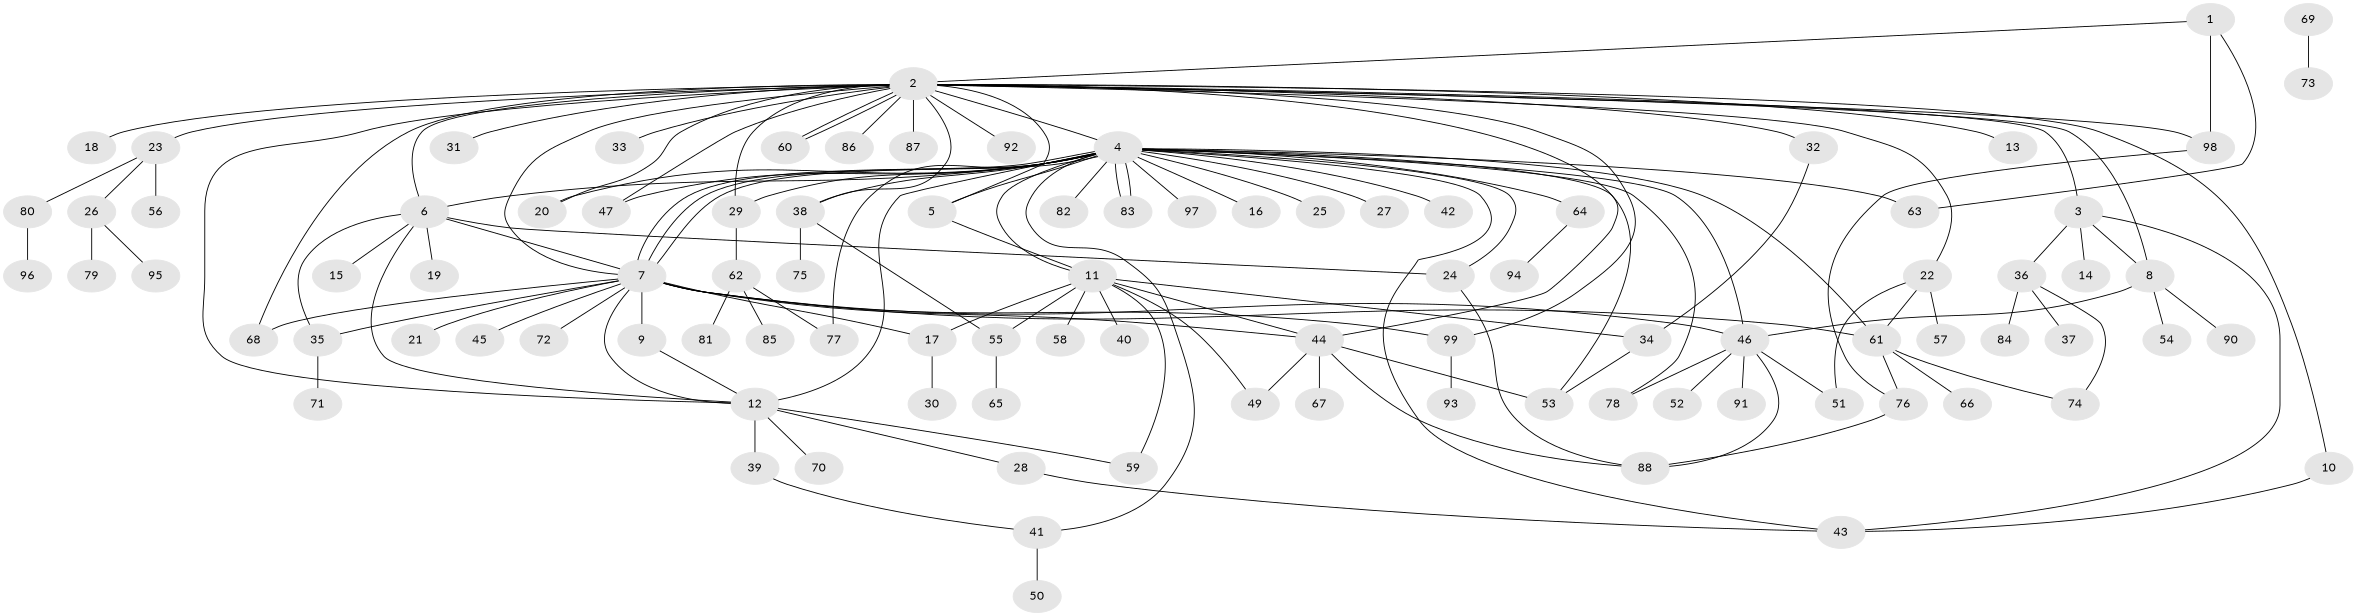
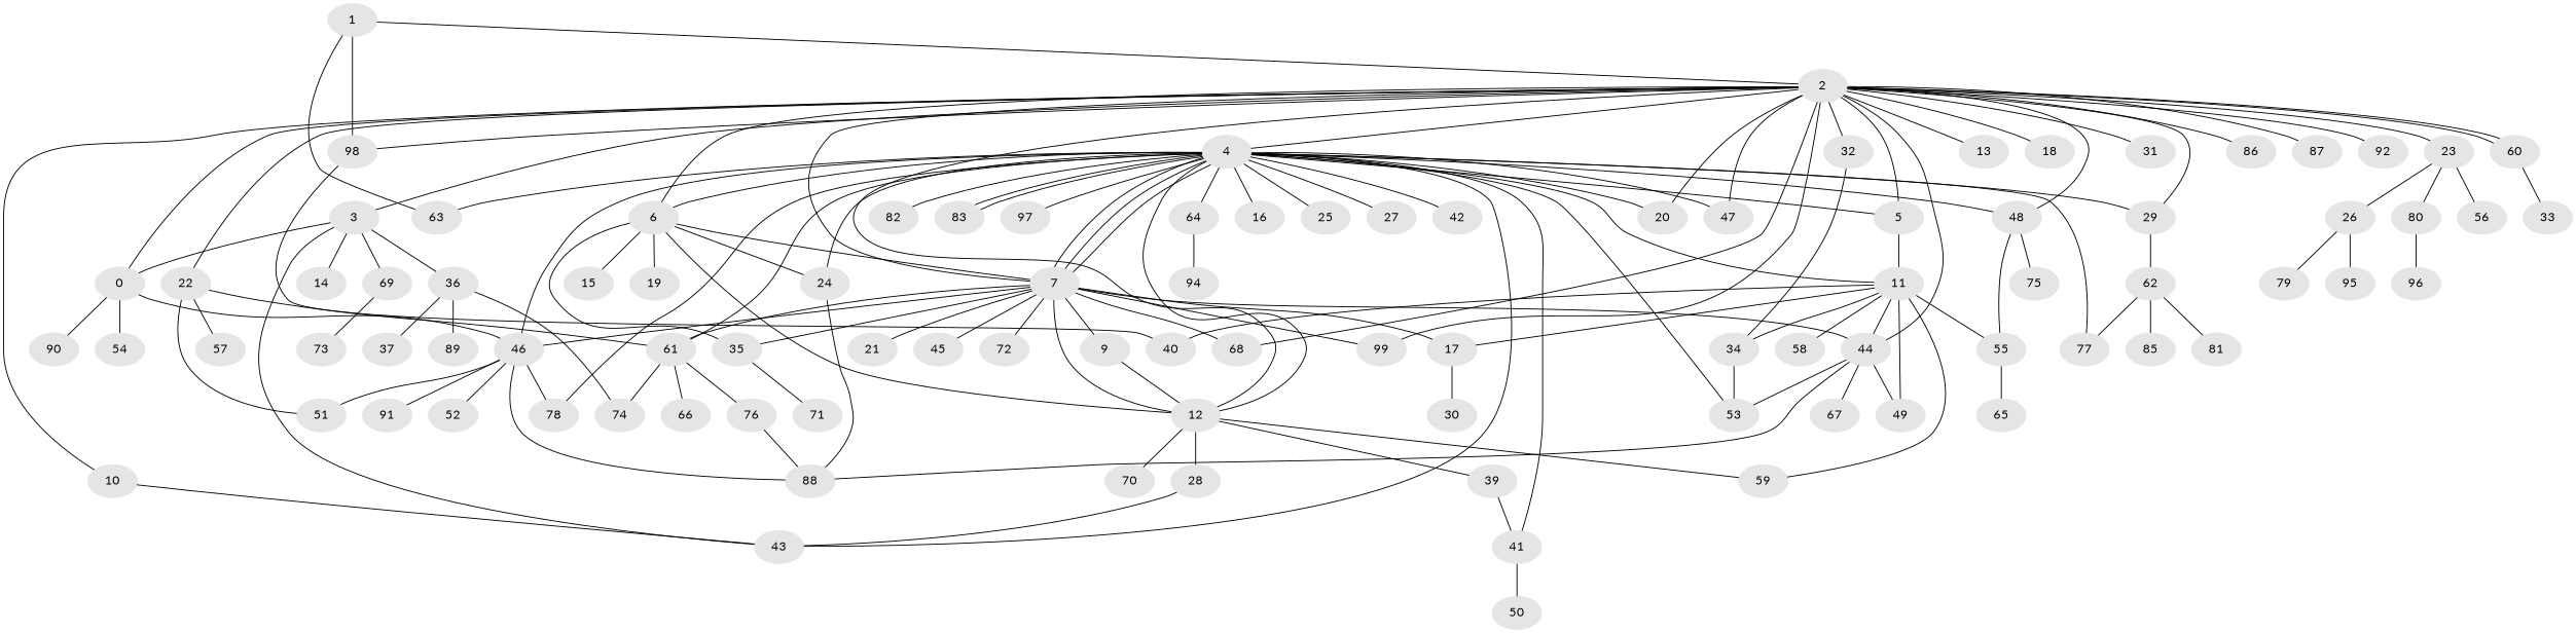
  graph {
    fontname=Lato
    node [color=gray90 fontname=Lato style=filled]
    edge [fontname=Lato]
    1
    2
    n3 [label=98]
    63
    3
    4
    5
    6
    7
-   8
+   8 [label=0]
    10
    12
    13
    18
    20
    22
    23
    29
    31
    32
    33
-   38
+   38 [label=48]
    44
    47
    60
    68
    86
    87
    n29 [label=99]
    92
    76
    14
    36
    43
    69
    11
    16
    24
    25
    27
    41
    42
    46
    53
    61
    64
    77
    78
    82
    83
    97
    15
    19
    35
    9
    17
    21
    45
    72
    54
    90
    59
    28
    39
    70
    51
    57
    56
    26
    80
    62
    34
    55
    75
    49
    88
    67
-   93
    37
    74
-   84
+   84 [label=89]
    73
    40
    58
    50
    52
    91
    66
    94
    71
    30
    65
    79
    95
    96
    81
    85
    1 -- 2
    1 -- n3
    1 -- 63
    2 -- n3
    2 -- 3
    2 -- 4
    2 -- 5
    2 -- 6
    2 -- 7
    2 -- 8
    2 -- 10
    2 -- 12
    2 -- 13
    2 -- 18
    2 -- 20
    2 -- 22
    2 -- 23
    2 -- 29
    2 -- 31
    2 -- 32
-   2 -- 33
+   60 -- 33
    2 -- 38
    2 -- 44
    2 -- 47
    2 -- 60
    2 -- 60
    2 -- 68
    2 -- 86
    2 -- 87
    2 -- n29
    2 -- 92
-   n3 -- 76
+   n3 -- 40
    3 -- 8
    3 -- 14
    3 -- 36
    3 -- 43
+   3 -- 69
    4 -- 63
    4 -- 5
    4 -- 6
    4 -- 7
    4 -- 7
    4 -- 7
    4 -- 12
    4 -- 20
    4 -- 29
    4 -- 38
    4 -- 47
    4 -- 43
    4 -- 11
    4 -- 16
    4 -- 24
    4 -- 25
    4 -- 27
    4 -- 41
    4 -- 42
    4 -- 46
    4 -- 53
    4 -- 61
    4 -- 64
    4 -- 77
    4 -- 78
    4 -- 82
    4 -- 83
    4 -- 83
    4 -- 97
    5 -- 11
    6 -- 7
    6 -- 12
    6 -- 24
    6 -- 15
    6 -- 19
    6 -- 35
    7 -- 12
    7 -- 44
    7 -- 68
    7 -- n29
    7 -- 46
    7 -- 61
    7 -- 35
    7 -- 9
    7 -- 17
    7 -- 21
    7 -- 45
    7 -- 72
    8 -- 46
    8 -- 54
    8 -- 90
    10 -- 43
    12 -- 59
    12 -- 28
    12 -- 39
    12 -- 70
    22 -- 61
    22 -- 51
    22 -- 57
    23 -- 56
    23 -- 26
    23 -- 80
    29 -- 62
    32 -- 34
    38 -- 55
    38 -- 75
    44 -- 53
    44 -- 49
    44 -- 88
    44 -- 67
-   n29 -- 93
    76 -- 88
    36 -- 37
    36 -- 74
    36 -- 84
    69 -- 73
    11 -- 44
    11 -- 17
    11 -- 59
    11 -- 34
    11 -- 55
    11 -- 49
    11 -- 40
    11 -- 58
    24 -- 88
    41 -- 50
    46 -- 78
    46 -- 51
    46 -- 88
    46 -- 52
    46 -- 91
    61 -- 76
    61 -- 74
    61 -- 66
    64 -- 94
    35 -- 71
    9 -- 12
    17 -- 30
    28 -- 43
    39 -- 41
    26 -- 79
    26 -- 95
    80 -- 96
    62 -- 77
    62 -- 81
    62 -- 85
    34 -- 53
    55 -- 65
  }
